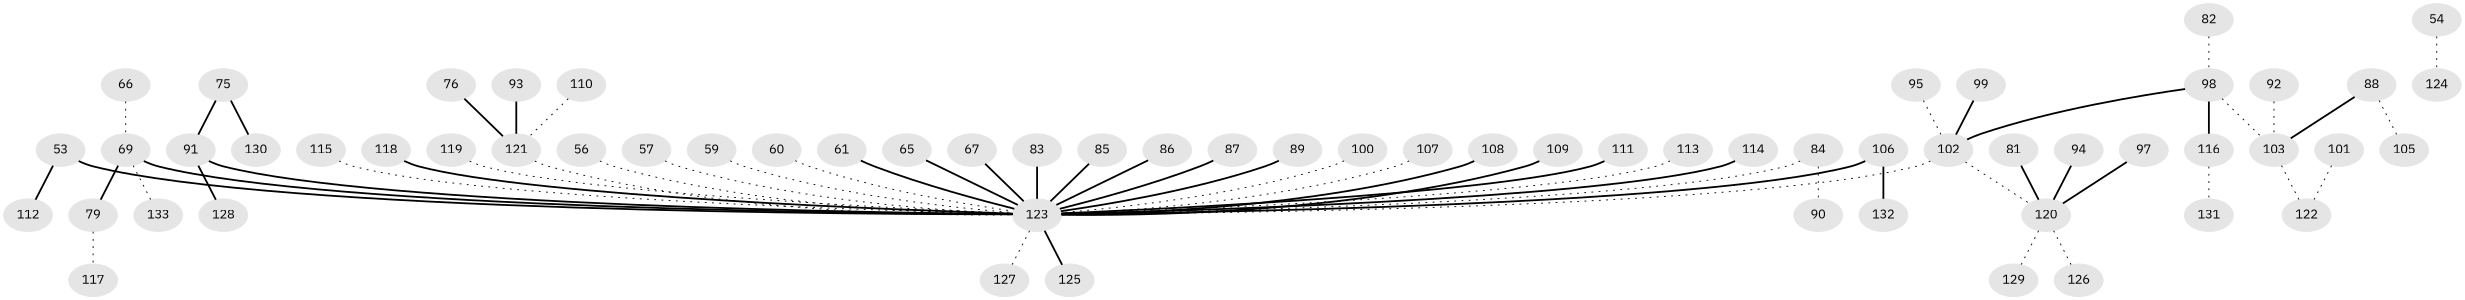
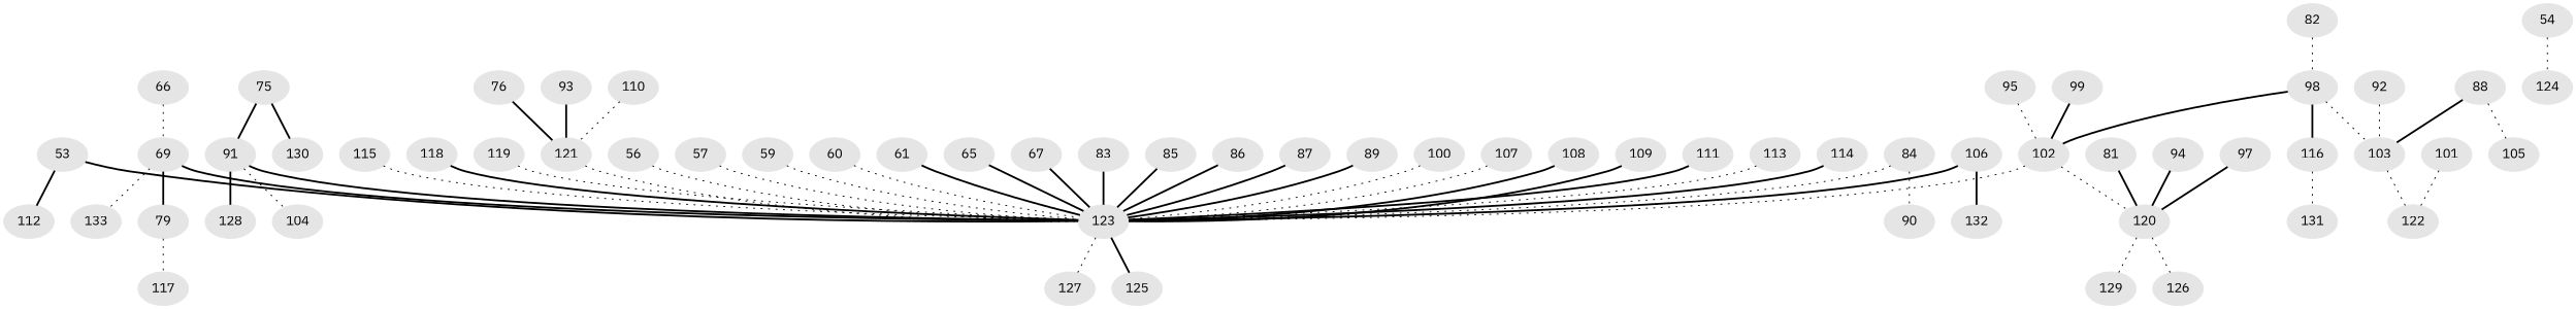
  graph {
    fontname="IBM Plex Sans"
    node [color=gray90 fontname="IBM Plex Sans" style=filled]
    edge [fontname="IBM Plex Sans" style=bold]
    53
    112
    123 [super="+14+80+64+44+42+45+74+36+48+47+37+55+40"]
    125
    127
    54
    124
    56
    57
    59
    60
    61
    65
    69 [super="+43+46+58"]
    79
    133
    66
    67
    117
    91 [super="+39+63+68"]
+   104
    128
    75
    130
    121 [super="+72"]
    76
    120 [super="+5+71+62+77+73+96"]
    126
    129
    81
    98 [super="+50+51"]
    103 [super="+21"]
    102 [super="+2+9"]
    116
    82
    83
    84
    90
    85
    86
    87
    88 [super="+30+78"]
    105
    122 [super="+29"]
    89
    92
    93
    94
    95
    97
    131
    99
    100
    101
    106
    132
    107
    108
    109
    110
    111
    113
    114
    115
    118
    119
    53 -- 112
    53 -- 123
    123 -- 125
    123 -- 127 [style=dotted]
    54 -- 124 [style=dotted]
    56 -- 123 [style=dotted]
    57 -- 123 [style=dotted]
    59 -- 123 [style=dotted]
    60 -- 123 [style=dotted]
    61 -- 123
    65 -- 123
    69 -- 123
    69 -- 79
    69 -- 133 [style=dotted]
    79 -- 117 [style=dotted]
    66 -- 69 [style=dotted]
    67 -- 123
    91 -- 123
+   91 -- 104 [style=dotted]
    91 -- 128
    75 -- 91
    75 -- 130
    121 -- 123 [style=dotted]
    76 -- 121
    120 -- 126 [style=dotted]
    120 -- 129 [style=dotted]
    81 -- 120
    98 -- 103 [style=dotted]
    98 -- 102
    98 -- 116
    103 -- 122 [style=dotted]
    102 -- 123 [style=dotted]
    102 -- 120 [style=dotted]
    116 -- 131 [style=dotted]
    82 -- 98 [style=dotted]
    83 -- 123
    84 -- 123 [style=dotted]
    84 -- 90 [style=dotted]
    85 -- 123
    86 -- 123
    87 -- 123
    88 -- 103
    88 -- 105 [style=dotted]
    89 -- 123
    92 -- 103 [style=dotted]
    93 -- 121
    94 -- 120
    95 -- 102 [style=dotted]
    97 -- 120
    99 -- 102
    100 -- 123 [style=dotted]
    101 -- 122 [style=dotted]
    106 -- 123
    106 -- 132
    107 -- 123 [style=dotted]
    108 -- 123
    109 -- 123
    110 -- 121 [style=dotted]
    111 -- 123
    113 -- 123 [style=dotted]
    114 -- 123
    115 -- 123 [style=dotted]
    118 -- 123
    119 -- 123 [style=dotted]
  }
